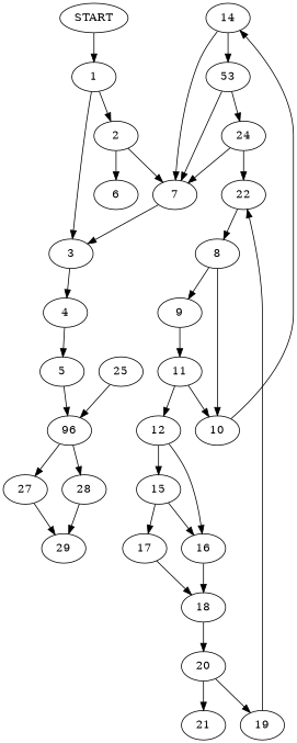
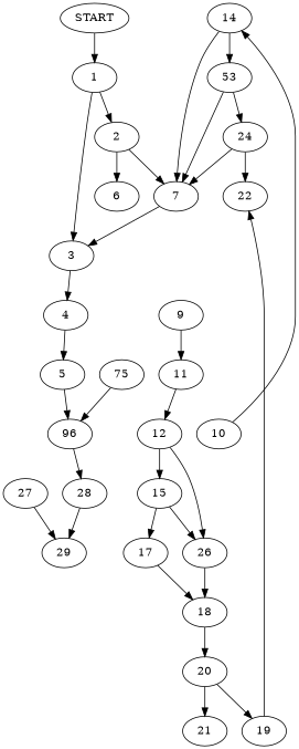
  digraph {
    n1 [label=START]
    1
    2
    3
    6
    7
    4
    5
    n9 [label=96]
-   25
+   25 [label=75]
    27
    28
-   8
    9
    10
    11
    14
    12
    15
-   16
+   16 [label=26]
    n21 [label=53]
    17
    18
    24
    20
    19
    22
    21
    29
    n1 -> 1
    1 -> 2
    1 -> 3
    2 -> 6
    2 -> 7
    3 -> 4
    7 -> 3
    4 -> 5
    5 -> n9
-   n9 -> 27
    n9 -> 28
    25 -> n9
    27 -> 29
    28 -> 29
-   8 -> 9
-   8 -> 10
    9 -> 11
    10 -> 14
-   11 -> 10
    11 -> 12
    14 -> 7
    14 -> n21
    12 -> 15
    12 -> 16
    15 -> 16
    15 -> 17
    16 -> 18
    n21 -> 7
    n21 -> 24
    17 -> 18
    18 -> 20
    24 -> 7
    24 -> 22
    20 -> 19
    20 -> 21
    19 -> 22
-   22 -> 8
  }
